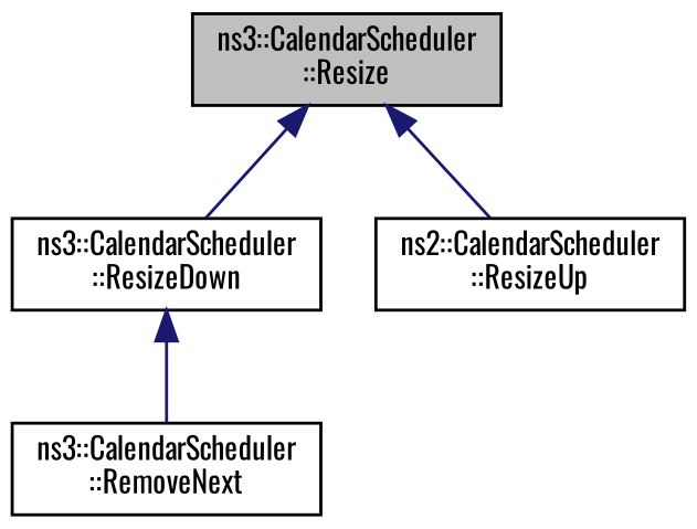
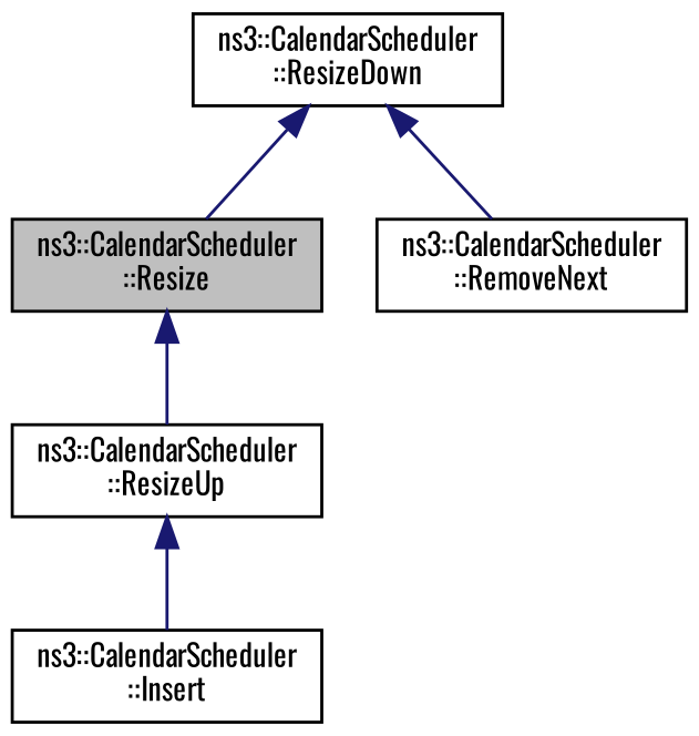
  digraph {
    fontname=Oswald
    rankdir=TB
    node [color=black fillcolor=white fontname=Oswald fontsize=10 shape=record style=filled]
    edge [color=midnightblue dir=back fontname=Oswald fontsize=10 labelfontname=Helvetica labelfontsize=10 style=solid]
    n1 [fillcolor=grey75 fontcolor=black height=0.2 label="ns3::CalendarScheduler\l::Resize" width=0.4]
    n2 [height=0.2 label="ns3::CalendarScheduler\l::ResizeDown" width=0.4]
-   n3 [height=0.2 label="ns2::CalendarScheduler\l::ResizeUp" width=0.4]
+   n3 [height=0.2 label="ns3::CalendarScheduler\l::ResizeUp" width=0.4]
    n4 [height=0.2 label="ns3::CalendarScheduler\l::RemoveNext" width=0.4]
-   n1 -> n2
+   n5 [height=0.2 label="ns3::CalendarScheduler\l::Insert" width=0.4]
+   n2 -> n1
    n1 -> n3
    n2 -> n4
+   n3 -> n5
  }
